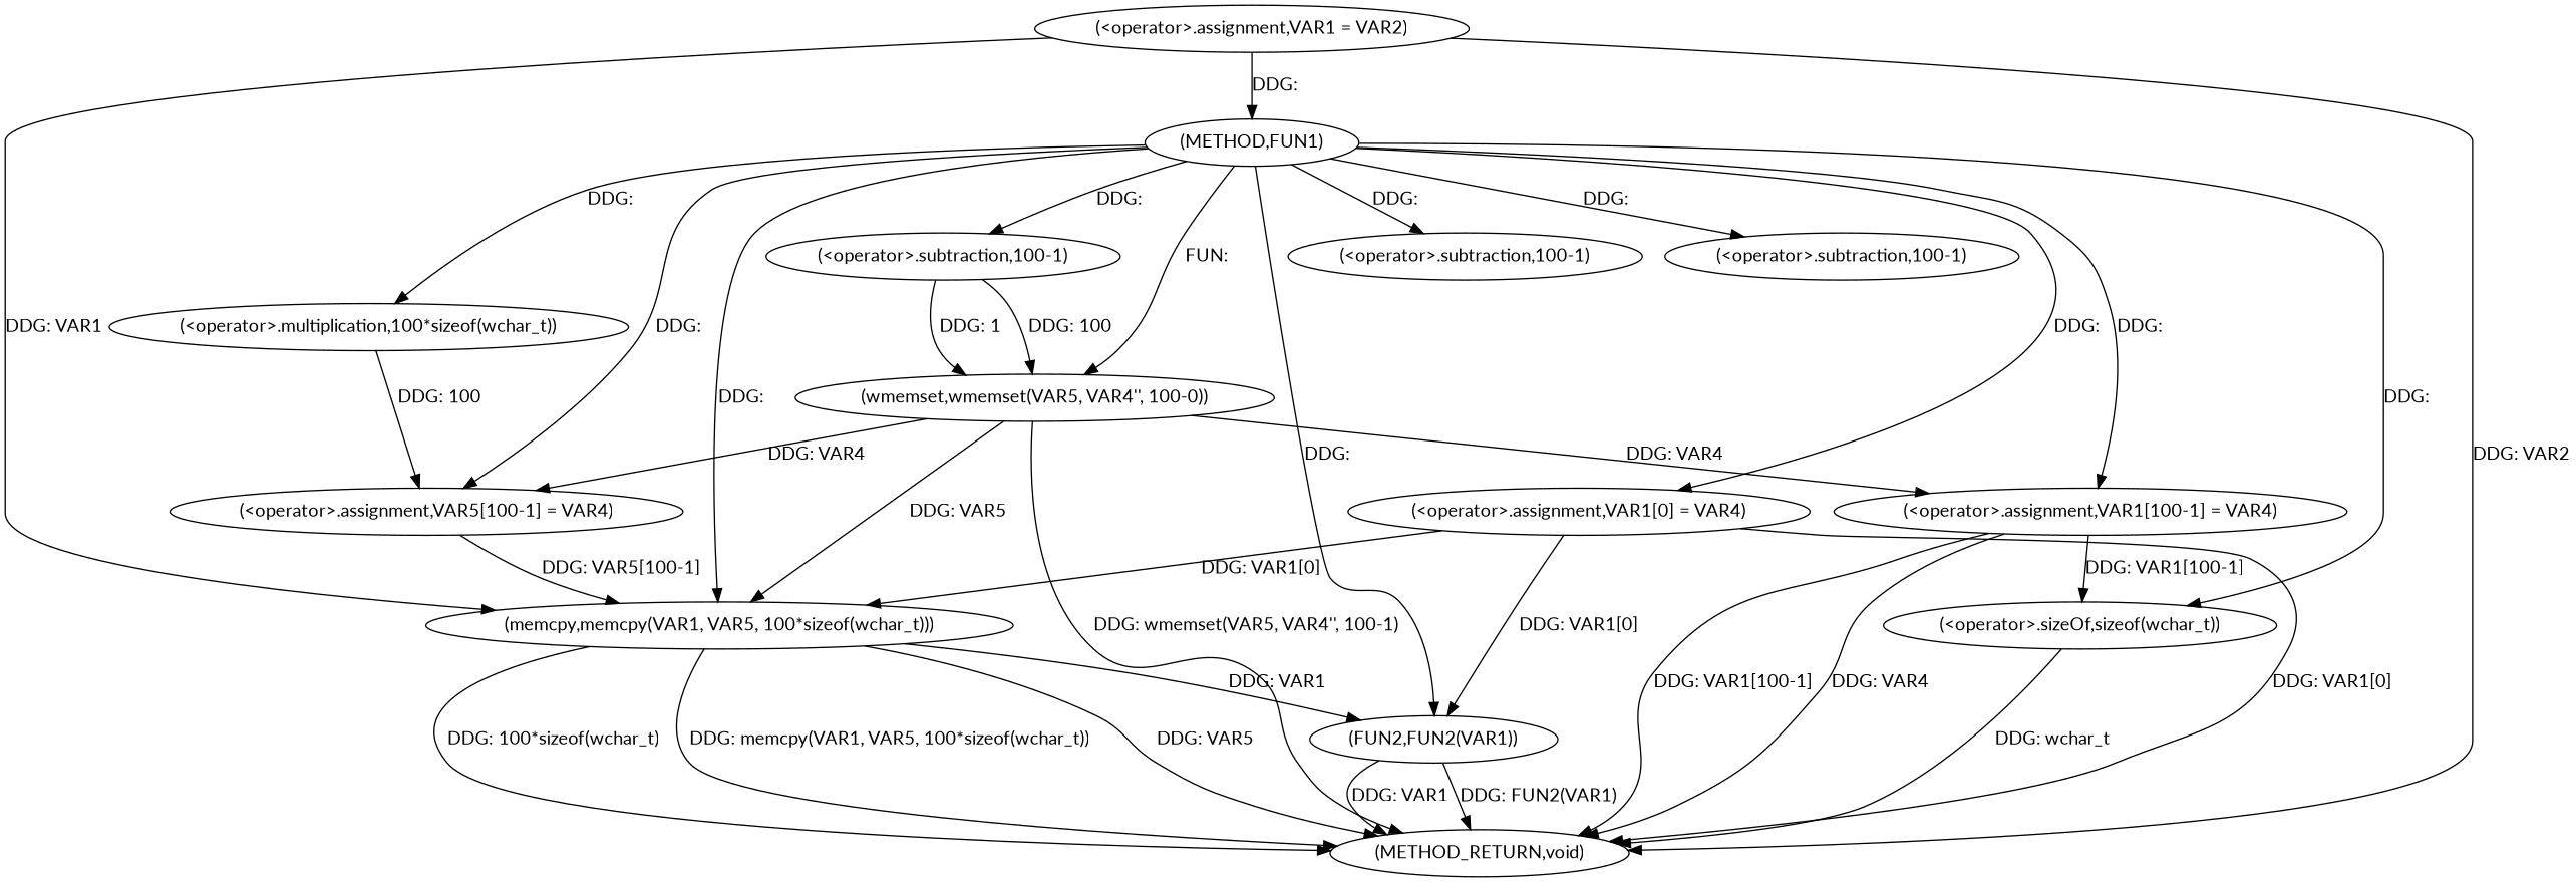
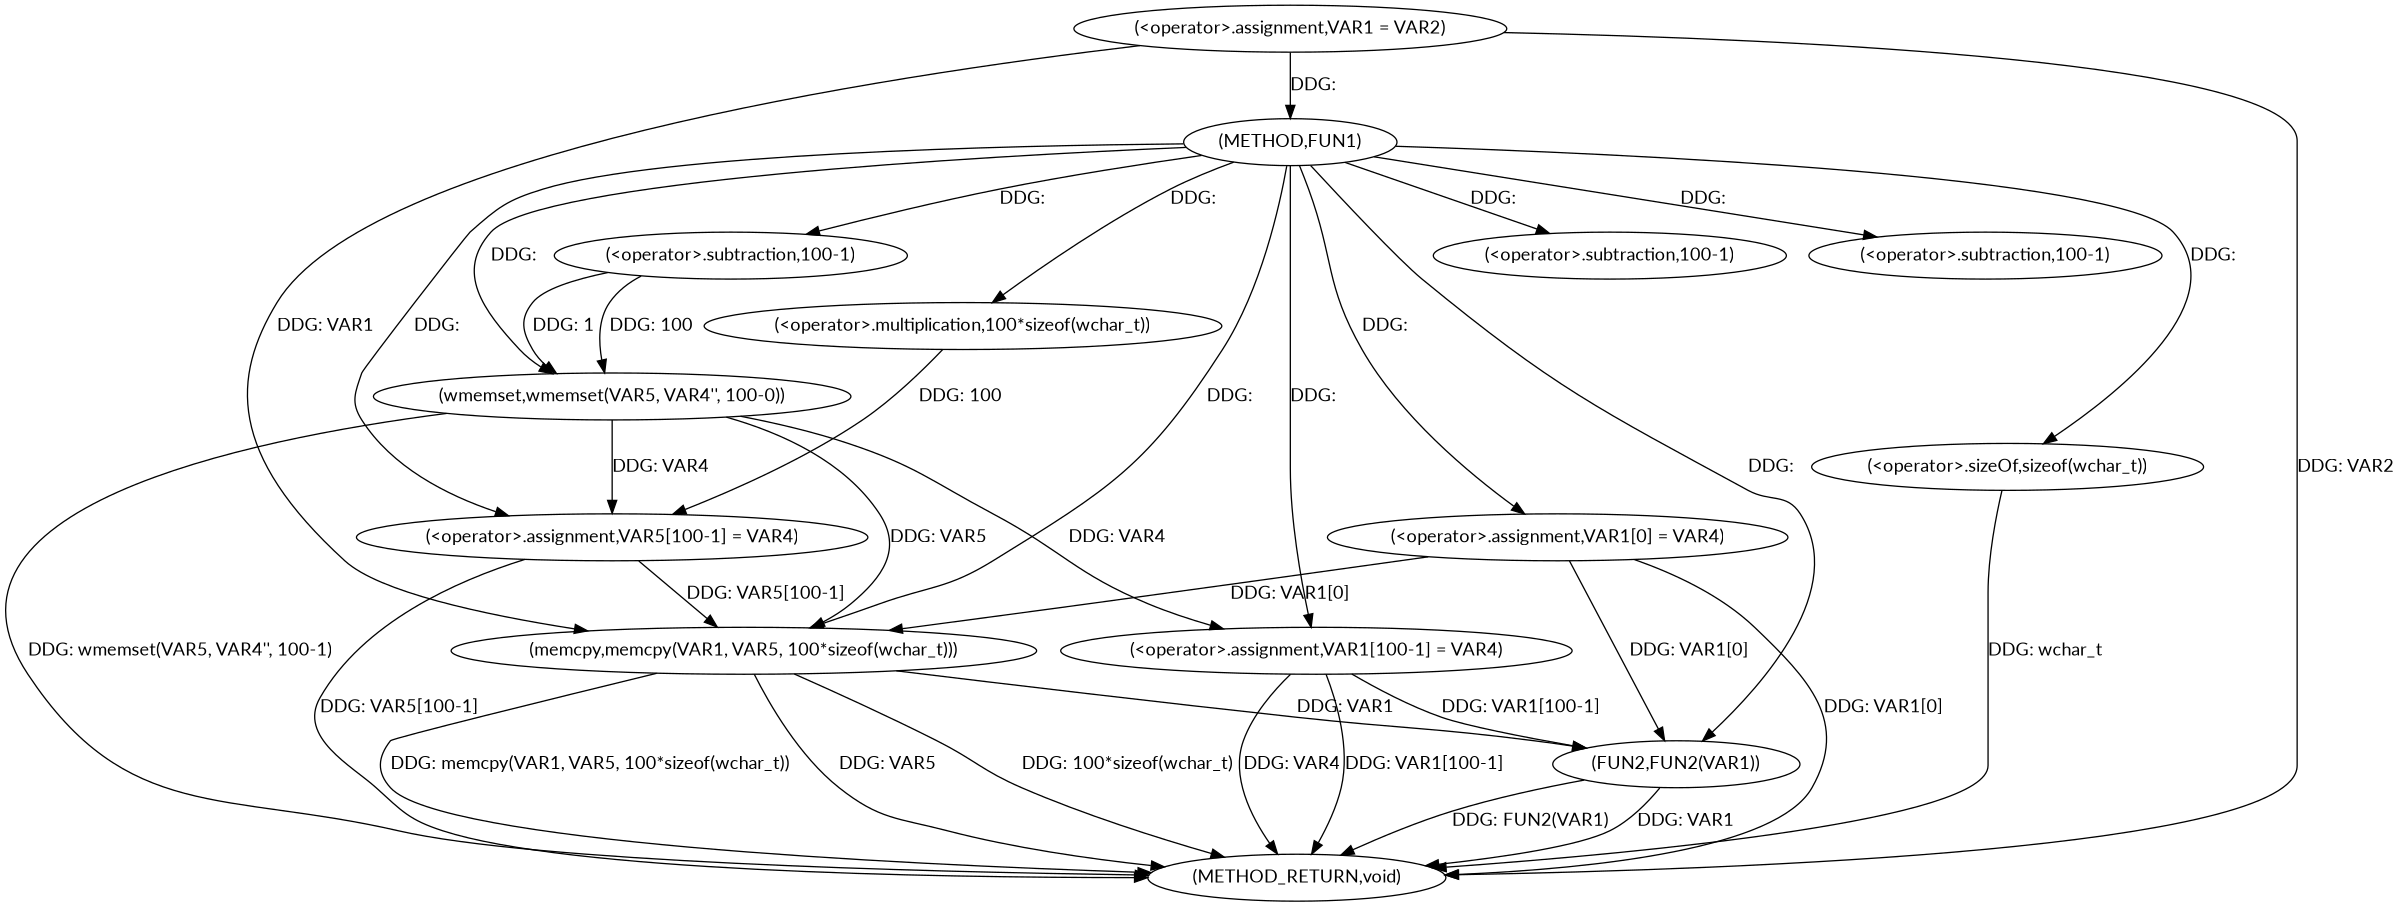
  digraph {
    fontname=Lato
    node [fontname=Lato]
    edge [fontname=Lato]
    n1 [label="(METHOD,FUN1)"]
    n2 [label="(<operator>.assignment,VAR1[0] = VAR4)"]
    n3 [label="(wmemset,wmemset(VAR5, VAR4'', 100-0))"]
    n4 [label="(<operator>.subtraction,100-1)"]
    n5 [label="(<operator>.assignment,VAR5[100-1] = VAR4)"]
    n6 [label="(<operator>.subtraction,100-1)"]
    n7 [label="(memcpy,memcpy(VAR1, VAR5, 100*sizeof(wchar_t)))"]
    n8 [label="(<operator>.multiplication,100*sizeof(wchar_t))"]
    n9 [label="(<operator>.sizeOf,sizeof(wchar_t))"]
    n10 [label="(<operator>.assignment,VAR1[100-1] = VAR4)"]
    n11 [label="(<operator>.subtraction,100-1)"]
    n12 [label="(FUN2,FUN2(VAR1))"]
    n13 [label="(<operator>.assignment,VAR1 = VAR2)"]
    n14 [label="(METHOD_RETURN,void)"]
    n1 -> n2 [label="DDG: "]
-   n1 -> n3 [label="FUN: "]
+   n1 -> n3 [label="DDG: "]
    n1 -> n4 [label="DDG: "]
    n1 -> n5 [label="DDG: "]
    n1 -> n6 [label="DDG: "]
    n1 -> n7 [label="DDG: "]
    n1 -> n8 [label="DDG: "]
    n1 -> n9 [label="DDG: "]
    n1 -> n10 [label="DDG: "]
    n1 -> n11 [label="DDG: "]
    n1 -> n12 [label="DDG: "]
    n2 -> n7 [label="DDG: VAR1[0]"]
    n2 -> n12 [label="DDG: VAR1[0]"]
    n2 -> n14 [label="DDG: VAR1[0]"]
    n3 -> n5 [label="DDG: VAR4"]
    n3 -> n7 [label="DDG: VAR5"]
    n3 -> n10 [label="DDG: VAR4"]
    n3 -> n14 [label="DDG: wmemset(VAR5, VAR4'', 100-1)"]
    n4 -> n3 [label="DDG: 100"]
    n4 -> n3 [label="DDG: 1"]
    n5 -> n7 [label="DDG: VAR5[100-1]"]
+   n5 -> n14 [label="DDG: VAR5[100-1]"]
    n7 -> n12 [label="DDG: VAR1"]
    n7 -> n14 [label="DDG: VAR5"]
    n7 -> n14 [label="DDG: 100*sizeof(wchar_t)"]
    n7 -> n14 [label="DDG: memcpy(VAR1, VAR5, 100*sizeof(wchar_t))"]
    n8 -> n5 [label="DDG: 100"]
    n9 -> n14 [label="DDG: wchar_t"]
-   n10 -> n9 [label="DDG: VAR1[100-1]"]
+   n10 -> n12 [label="DDG: VAR1[100-1]"]
    n10 -> n14 [label="DDG: VAR4"]
    n10 -> n14 [label="DDG: VAR1[100-1]"]
    n12 -> n14 [label="DDG: FUN2(VAR1)"]
    n12 -> n14 [label="DDG: VAR1"]
    n13 -> n1 [label="DDG: "]
    n13 -> n7 [label="DDG: VAR1"]
    n13 -> n14 [label="DDG: VAR2"]
  }
